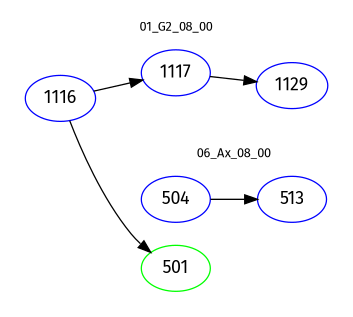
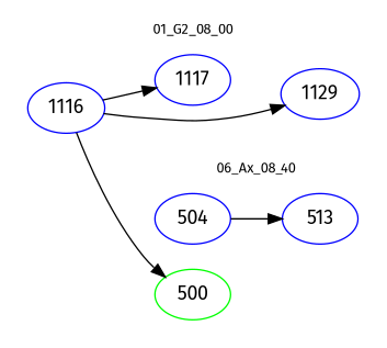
  digraph {
    fontname="Fira Sans"
    rankdir=LR
    node [color=blue fontname="Fira Sans"]
    edge [color=black fontname="Fira Sans"]
    n1 [label=504]
-   n2 [color=green label=501]
+   n2 [color=green label=500]
    n3 [label=513]
    n4 [label=1116]
    n5 [label=1129]
    n6 [label=1117]
    subgraph cluster_1 {
      color=white
      fontsize=10
-     label="06_Ax_08_00"
+     label="06_Ax_08_40"
      n1
      n2
      n3
    }
    subgraph cluster_2 {
      color=white
      fontsize=10
      label="01_G2_08_00"
      n4
      n5
      n6
    }
    n1 -> n3
    n4 -> n2
-   n6 -> n5
+   n4 -> n5
    n4 -> n6
  }
